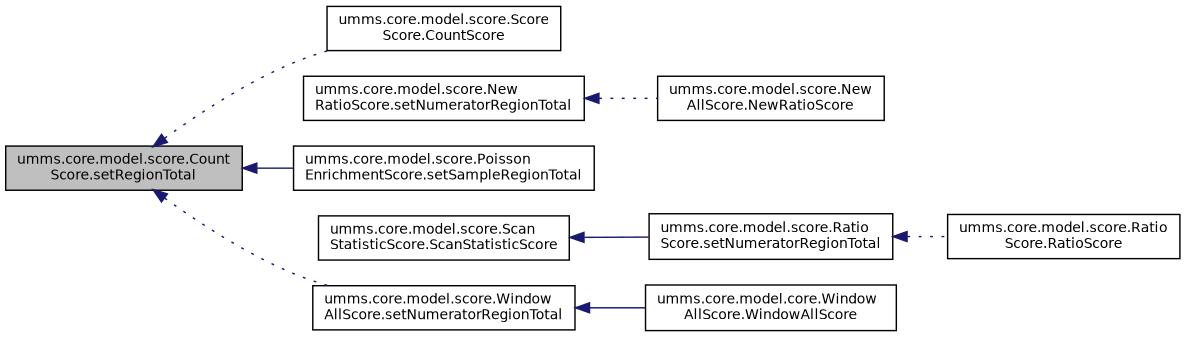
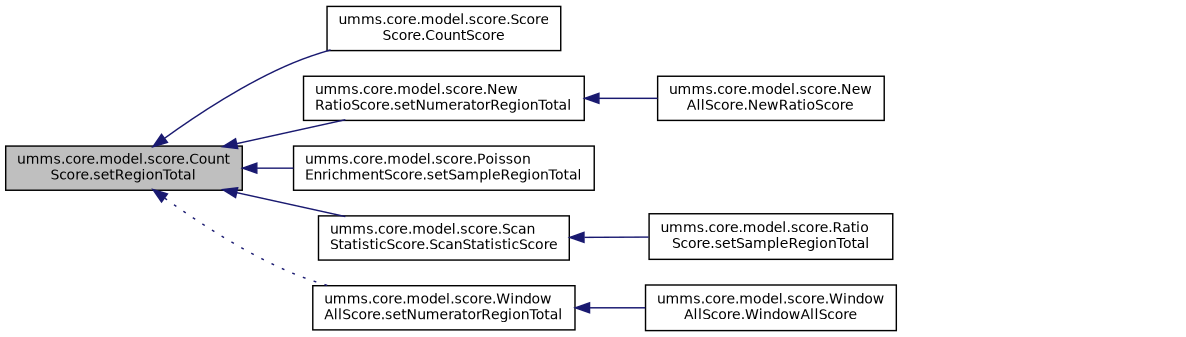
  digraph {
    rankdir=LR
    node [color=black fillcolor=white fontname=Helvetica fontsize=10 shape=record style=filled]
    edge [color=midnightblue dir=back fontname=Helvetica fontsize=10 labelfontname=Helvetica labelfontsize=10 style=solid]
    n1 [fillcolor=grey75 fontcolor=black height=0.2 label="umms.core.model.score.Count\lScore.setRegionTotal" width=0.4]
    n2 [height=0.2 label="umms.core.model.score.Score\lScore.CountScore" width=0.4]
    n3 [height=0.2 label="umms.core.model.score.New\lRatioScore.setNumeratorRegionTotal" width=0.4]
    n4 [height=0.2 label="umms.core.model.score.Poisson\lEnrichmentScore.setSampleRegionTotal" width=0.4]
    n5 [height=0.2 label="umms.core.model.score.Scan\lStatisticScore.ScanStatisticScore" width=0.4]
    n6 [height=0.2 label="umms.core.model.score.Window\lAllScore.setNumeratorRegionTotal" width=0.4]
    n7 [height=0.2 label="umms.core.model.score.New\lAllScore.NewRatioScore" width=0.4]
-   n8 [height=0.2 label="umms.core.model.score.Ratio\lScore.setNumeratorRegionTotal" width=0.4]
-   n9 [height=0.2 label="umms.core.model.score.Ratio\lScore.RatioScore" width=0.4]
-   n10 [height=0.2 label="umms.core.model.core.Window\lAllScore.WindowAllScore" width=0.4]
-   n1 -> n2 [style=dotted]
+   n8 [height=0.2 label="umms.core.model.score.Ratio\lScore.setSampleRegionTotal" width=0.4]
+   n10 [height=0.2 label="umms.core.model.score.Window\lAllScore.WindowAllScore" width=0.4]
+   n1 -> n2
+   n1 -> n3
    n1 -> n4
+   n1 -> n5
    n1 -> n6 [style=dotted]
-   n3 -> n7 [style=dotted]
+   n3 -> n7
    n5 -> n8
    n6 -> n10
-   n8 -> n9 [style=dotted]
  }
